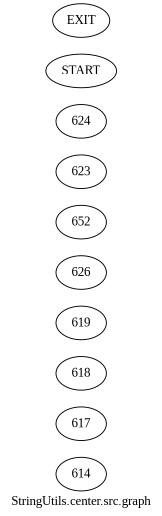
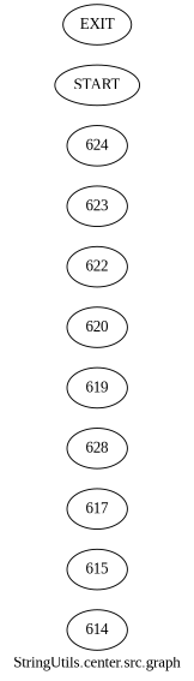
  digraph {
    label="StringUtils.center.src.graph"
    rankdir=LR
    fontname="Liberation Serif"
    node [fontname="Liberation Serif"]
    n1 [label=614]
+   n2 [label=615]
    n3 [label=617]
-   n4 [label=618]
+   n4 [label=628]
    n5 [label=619]
-   n6 [label=626]
-   n7 [label=652]
+   n6 [label=620]
+   n7 [label=622]
    n8 [label=623]
    n9 [label=624]
    n10 [label=START]
    n11 [label=EXIT]
  }
